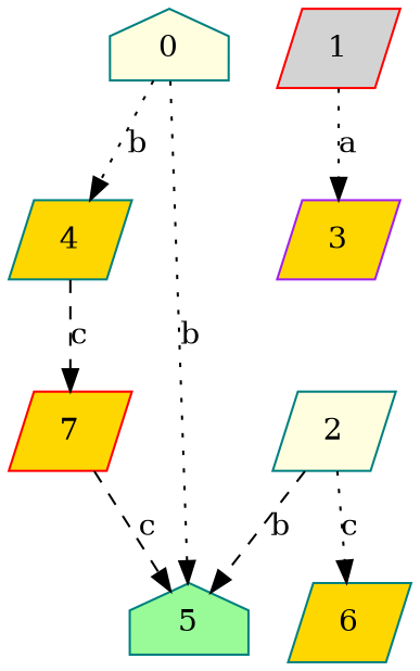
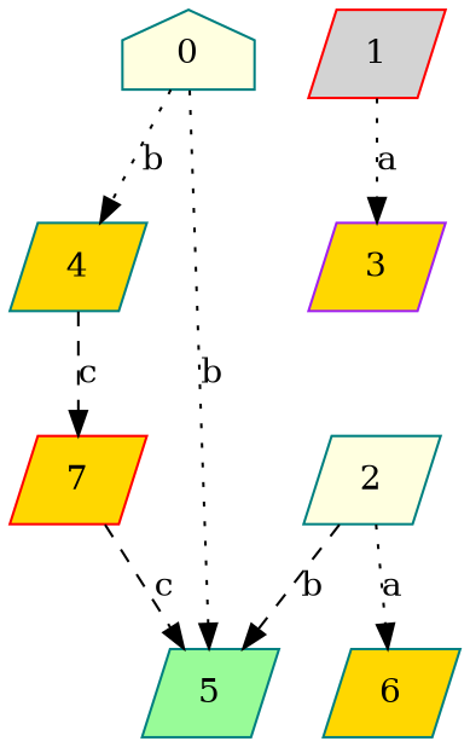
  strict digraph {
    node [color=teal fillcolor=gold shape=parallelogram style=filled]
    edge [style=dotted]
    0 [fillcolor=lightyellow shape=house]
    4
-   5 [fillcolor=palegreen shape=house]
+   5 [fillcolor=palegreen]
    7 [color=red]
    1 [color=red fillcolor=lightgrey]
    3 [color=purple]
    2 [fillcolor=lightyellow]
    6
    0 -> 4 [label=b]
    0 -> 5 [label=b]
    4 -> 7 [label=c style=dashed]
    7 -> 5 [label=c style=dashed]
    1 -> 3 [label=a]
    2 -> 5 [label=b style=dashed]
-   2 -> 6 [label=c]
+   2 -> 6 [label=a]
  }
